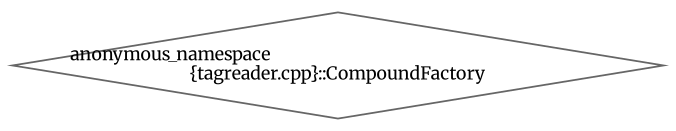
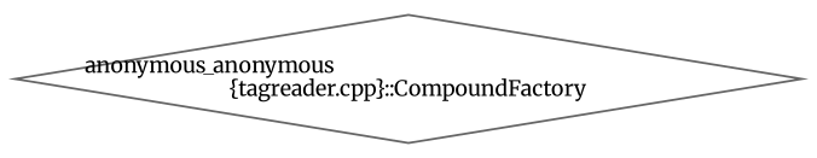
  digraph {
    rankdir=LR
    fontname=Merriweather
-   n1 [color=grey40 fillcolor=white fontname=Merriweather fontsize=10 height=0.2 label="anonymous_namespace\l\{tagreader.cpp\}::CompoundFactory" shape=diamond style=filled width=0.4]
+   n1 [color=grey40 fillcolor=white fontname=Merriweather fontsize=10 height=0.2 label="anonymous_anonymous\l\{tagreader.cpp\}::CompoundFactory" shape=diamond style=filled width=0.4]
  }
